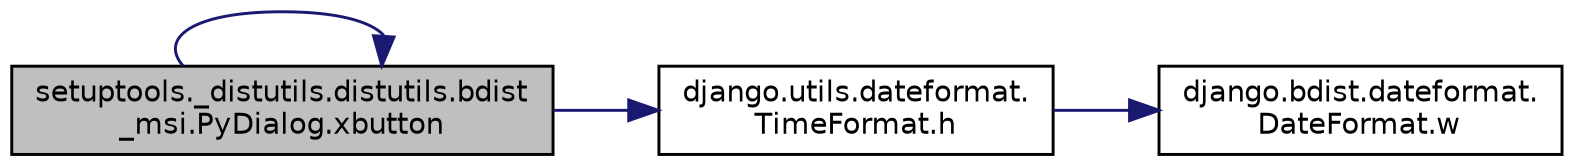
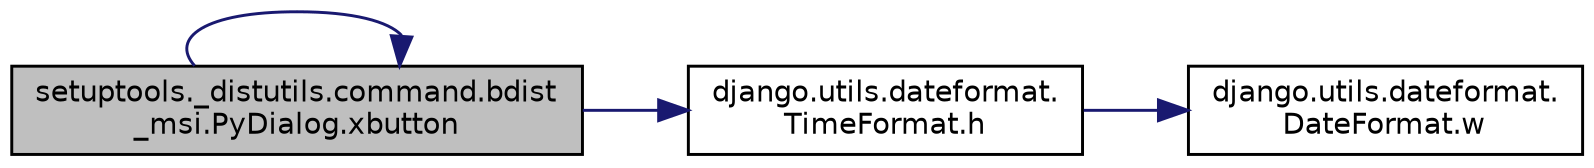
  digraph {
    rankdir=LR
    node [color=black fillcolor=white fontname=Helvetica fontsize=10 shape=record style=filled]
    edge [color=midnightblue fontname=Helvetica fontsize=10 labelfontname=Helvetica labelfontsize=10 style=solid]
-   n1 [fillcolor=grey75 fontcolor=black height=0.2 label="setuptools._distutils.distutils.bdist\l_msi.PyDialog.xbutton" width=0.4]
+   n1 [fillcolor=grey75 fontcolor=black height=0.2 label="setuptools._distutils.command.bdist\l_msi.PyDialog.xbutton" width=0.4]
    n2 [height=0.2 label="django.utils.dateformat.\lTimeFormat.h" width=0.4]
-   n3 [height=0.2 label="django.bdist.dateformat.\lDateFormat.w" width=0.4]
+   n3 [height=0.2 label="django.utils.dateformat.\lDateFormat.w" width=0.4]
    n1 -> n1
    n1 -> n2
    n2 -> n3
  }
